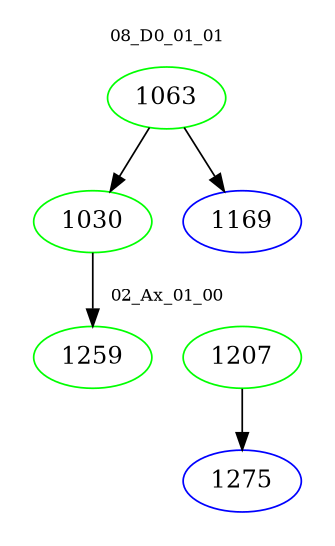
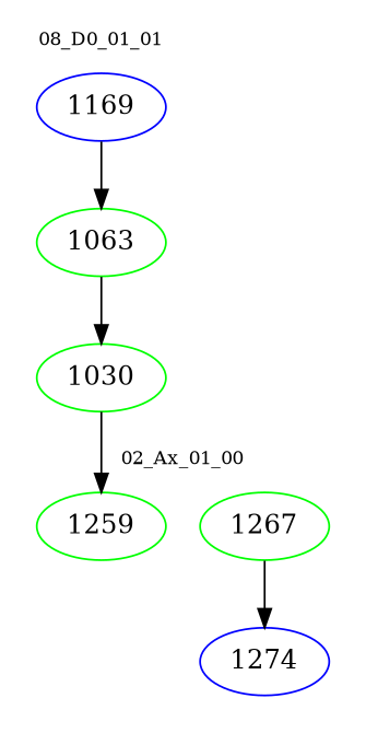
  digraph {
    node [color=green]
    edge [color=black]
-   n1 [label=1207]
+   n1 [label=1267]
    n2 [label=1259]
-   n3 [color=blue label=1275]
+   n3 [color=blue label=1274]
    n4 [label=1063]
    n5 [label=1030]
    n6 [color=blue label=1169]
    subgraph cluster_1 {
      color=white
      fontsize=10
      label="02_Ax_01_00"
      n1
      n2
      n3
    }
    subgraph cluster_2 {
      color=white
      fontsize=10
      label="08_D0_01_01"
      n4
      n5
      n6
    }
    n1 -> n3
    n4 -> n5
-   n4 -> n6
+   n6 -> n4
    n5 -> n2
  }
